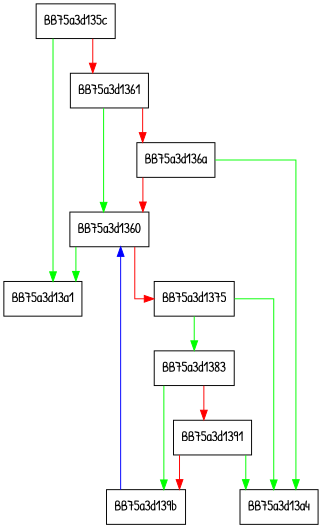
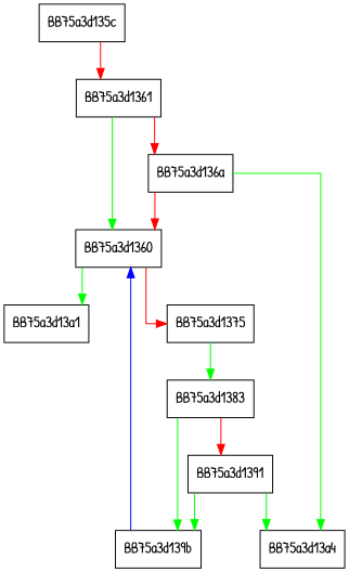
  digraph {
    fontname="Patrick Hand"
    splines=ortho
    node [fontname="Patrick Hand" shape=box]
    edge [color=green fontname="Patrick Hand"]
    BB75a3d135c
    BB75a3d13a1
    BB75a3d1361
    n4 [label=BB75a3d1360]
    BB75a3d136a
    BB75a3d1375
    BB75a3d13a4
    BB75a3d1383
    BB75a3d139b
    BB75a3d1391
-   BB75a3d135c -> BB75a3d13a1
    BB75a3d135c -> BB75a3d1361 [color=red]
    BB75a3d1361 -> n4
    BB75a3d1361 -> BB75a3d136a [color=red]
    n4 -> BB75a3d13a1
    n4 -> BB75a3d1375 [color=red]
    BB75a3d136a -> n4 [color=red]
    BB75a3d136a -> BB75a3d13a4
-   BB75a3d1375 -> BB75a3d13a4
    BB75a3d1375 -> BB75a3d1383
    BB75a3d1383 -> BB75a3d139b
    BB75a3d1383 -> BB75a3d1391 [color=red]
    BB75a3d139b -> n4 [color=blue]
    BB75a3d1391 -> BB75a3d13a4
-   BB75a3d1391 -> BB75a3d139b [color=red]
+   BB75a3d1391 -> BB75a3d139b
  }
